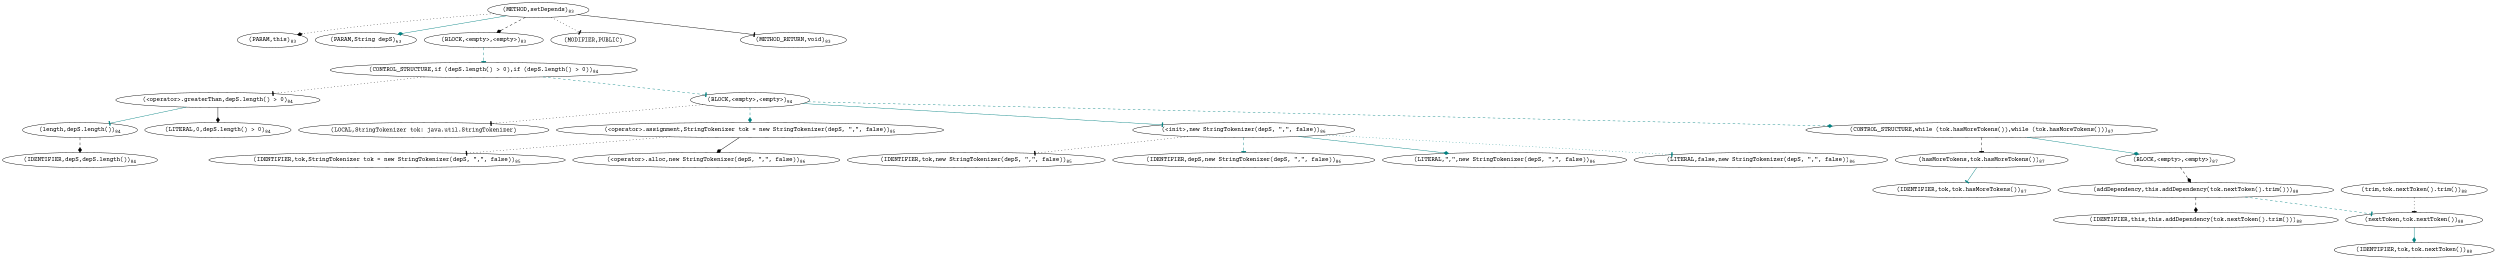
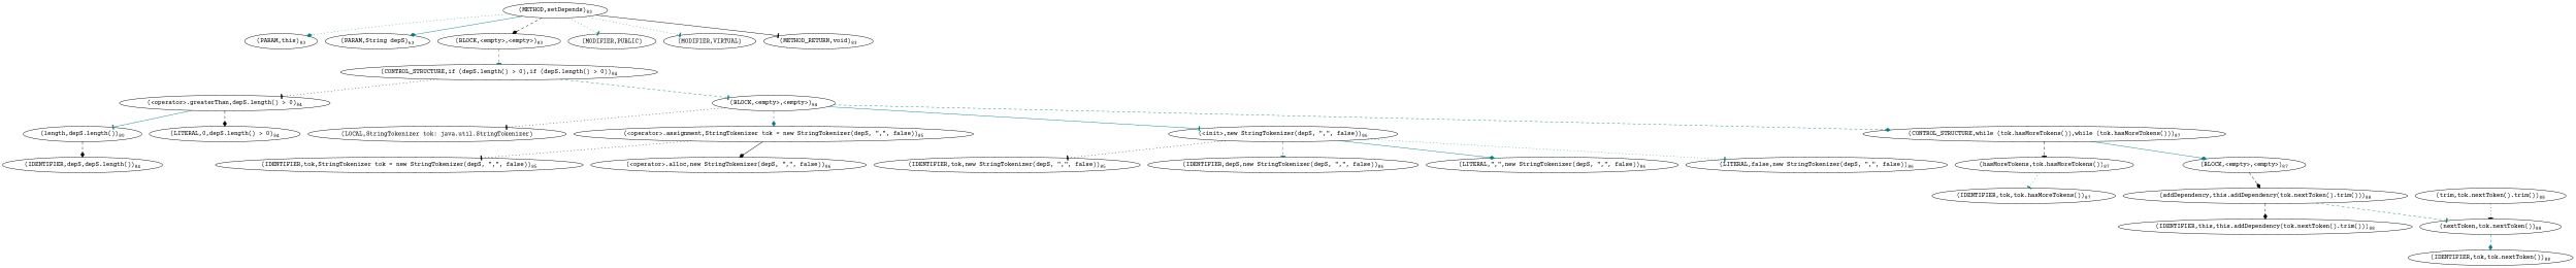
  digraph {
    fontname="Courier Prime"
    node [fontname="Courier Prime"]
    edge [arrowhead=tee color=teal fontname="Courier Prime" style=dashed]
    n1 [label=<(METHOD,setDepends)<SUB>83</SUB>>]
    n2 [label=<(PARAM,this)<SUB>83</SUB>>]
    n3 [label=<(PARAM,String depS)<SUB>63</SUB>>]
    n4 [label=<(BLOCK,&lt;empty&gt;,&lt;empty&gt;)<SUB>83</SUB>>]
    n5 [label=<(MODIFIER,PUBLIC)>]
+   n6 [label=<(MODIFIER,VIRTUAL)>]
    n7 [label=<(METHOD_RETURN,void)<SUB>83</SUB>>]
    n8 [label=<(CONTROL_STRUCTURE,if (depS.length() &gt; 0),if (depS.length() &gt; 0))<SUB>84</SUB>>]
    n9 [label=<(&lt;operator&gt;.greaterThan,depS.length() &gt; 0)<SUB>84</SUB>>]
    n10 [label=<(BLOCK,&lt;empty&gt;,&lt;empty&gt;)<SUB>84</SUB>>]
-   n11 [label=<(length,depS.length())<SUB>84</SUB>>]
+   n11 [label=<(length,depS.length())<SUB>80</SUB>>]
    n12 [label=<(LITERAL,0,depS.length() &gt; 0)<SUB>84</SUB>>]
    n13 [label=<(LOCAL,StringTokenizer tok: java.util.StringTokenizer)>]
    n14 [label=<(&lt;operator&gt;.assignment,StringTokenizer tok = new StringTokenizer(depS, &quot;,&quot;, false))<SUB>85</SUB>>]
    n15 [label=<(&lt;init&gt;,new StringTokenizer(depS, &quot;,&quot;, false))<SUB>86</SUB>>]
    n16 [label=<(CONTROL_STRUCTURE,while (tok.hasMoreTokens()),while (tok.hasMoreTokens()))<SUB>87</SUB>>]
    n17 [label=<(IDENTIFIER,depS,depS.length())<SUB>84</SUB>>]
    n18 [label=<(IDENTIFIER,tok,StringTokenizer tok = new StringTokenizer(depS, &quot;,&quot;, false))<SUB>85</SUB>>]
    n19 [label=<(&lt;operator&gt;.alloc,new StringTokenizer(depS, &quot;,&quot;, false))<SUB>86</SUB>>]
    n20 [label=<(IDENTIFIER,tok,new StringTokenizer(depS, &quot;,&quot;, false))<SUB>85</SUB>>]
    n21 [label=<(IDENTIFIER,depS,new StringTokenizer(depS, &quot;,&quot;, false))<SUB>86</SUB>>]
    n22 [label=<(LITERAL,&quot;,&quot;,new StringTokenizer(depS, &quot;,&quot;, false))<SUB>86</SUB>>]
    n23 [label=<(LITERAL,false,new StringTokenizer(depS, &quot;,&quot;, false))<SUB>86</SUB>>]
    n24 [label=<(hasMoreTokens,tok.hasMoreTokens())<SUB>87</SUB>>]
    n25 [label=<(BLOCK,&lt;empty&gt;,&lt;empty&gt;)<SUB>87</SUB>>]
    n26 [label=<(IDENTIFIER,tok,tok.hasMoreTokens())<SUB>87</SUB>>]
    n27 [label=<(addDependency,this.addDependency(tok.nextToken().trim()))<SUB>88</SUB>>]
    n28 [label=<(IDENTIFIER,this,this.addDependency(tok.nextToken().trim()))<SUB>88</SUB>>]
    n29 [label=<(nextToken,tok.nextToken())<SUB>88</SUB>>]
    n30 [label=<(trim,tok.nextToken().trim())<SUB>88</SUB>>]
    n31 [label=<(IDENTIFIER,tok,tok.nextToken())<SUB>88</SUB>>]
-   n1 -> n2 [arrowhead=diamond color=black style=dotted]
+   n1 -> n2 [arrowhead=diamond style=dotted]
    n1 -> n3 [arrowhead=diamond style=solid]
    n1 -> n4 [arrowhead=diamond color=black]
-   n1 -> n5 [color=black style=dotted]
+   n1 -> n5 [style=dotted]
+   n1 -> n6 [style=dotted]
    n1 -> n7 [color=black style=solid]
    n4 -> n8
    n8 -> n9 [color=black style=dotted]
    n8 -> n10
    n9 -> n11 [style=solid]
-   n9 -> n12 [arrowhead=diamond color=black style=solid]
+   n9 -> n12 [arrowhead=diamond color=black]
    n10 -> n13 [color=black style=dotted]
    n10 -> n14 [arrowhead=diamond]
    n10 -> n15 [style=solid]
    n10 -> n16 [arrowhead=diamond]
    n11 -> n17 [arrowhead=diamond color=black]
    n14 -> n18 [color=black style=dotted]
    n14 -> n19 [arrowhead=diamond color=black style=solid]
    n15 -> n20 [color=black style=dotted]
    n15 -> n21
    n15 -> n22 [arrowhead=diamond style=solid]
    n15 -> n23 [style=dotted]
    n16 -> n24 [color=black]
    n16 -> n25 [arrowhead=diamond style=solid]
-   n24 -> n26 [style=solid]
+   n24 -> n26 [style=dotted]
    n25 -> n27 [arrowhead=diamond color=black]
    n27 -> n28 [arrowhead=diamond color=black]
    n27 -> n29
-   n29 -> n31 [arrowhead=diamond style=solid]
+   n29 -> n31 [arrowhead=diamond]
    n30 -> n29 [color=black style=dotted]
  }
